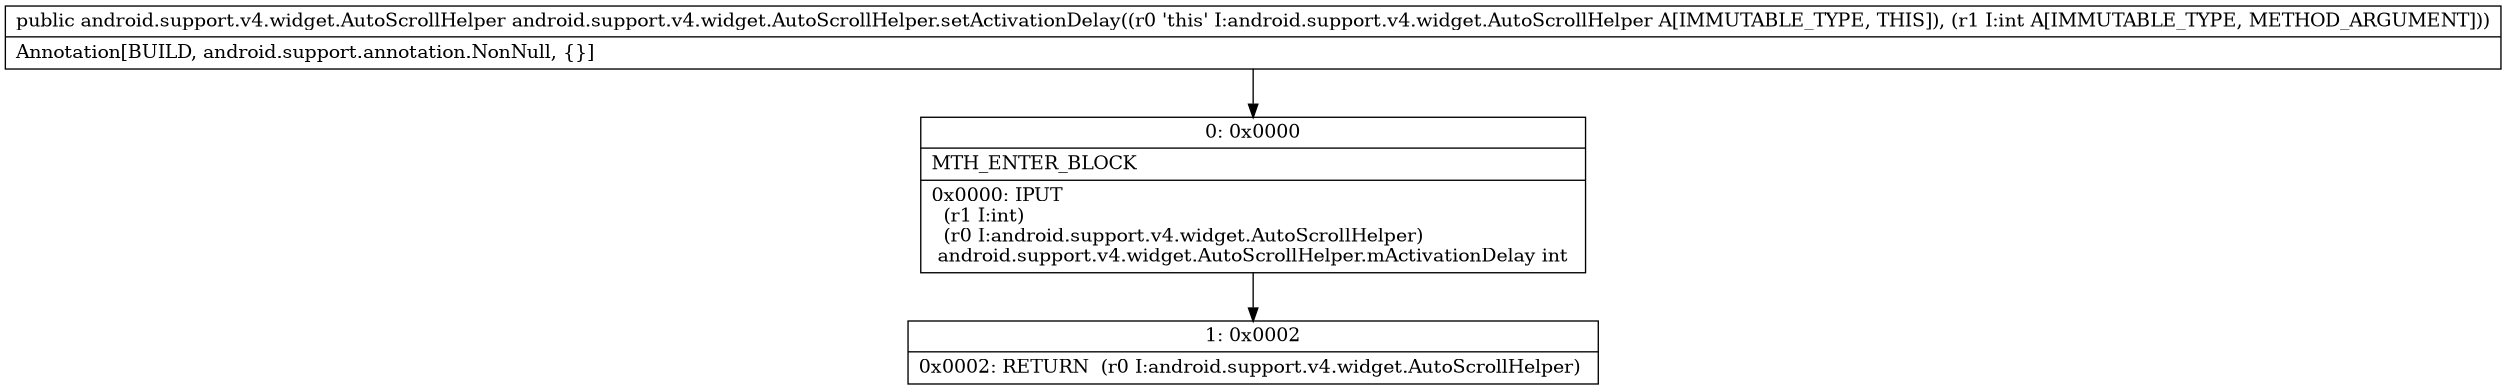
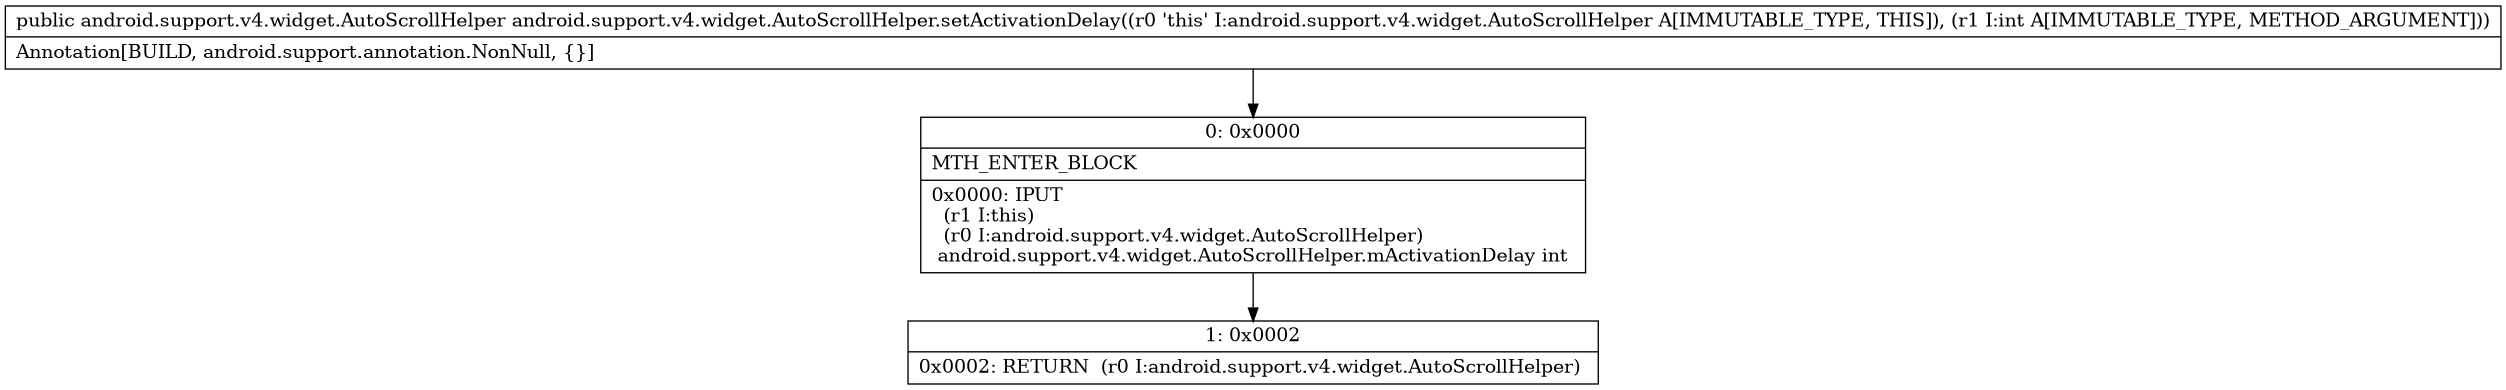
  digraph {
    node [shape=record]
-   n1 [label="{0\:\ 0x0000|MTH_ENTER_BLOCK\l|0x0000: IPUT  \l  (r1 I:int)\l  (r0 I:android.support.v4.widget.AutoScrollHelper)\l android.support.v4.widget.AutoScrollHelper.mActivationDelay int \l}"]
+   n1 [label="{0\:\ 0x0000|MTH_ENTER_BLOCK\l|0x0000: IPUT  \l  (r1 I:this)\l  (r0 I:android.support.v4.widget.AutoScrollHelper)\l android.support.v4.widget.AutoScrollHelper.mActivationDelay int \l}"]
    n2 [label="{1\:\ 0x0002|0x0002: RETURN  (r0 I:android.support.v4.widget.AutoScrollHelper) \l}"]
    n3 [label="{public android.support.v4.widget.AutoScrollHelper android.support.v4.widget.AutoScrollHelper.setActivationDelay((r0 'this' I:android.support.v4.widget.AutoScrollHelper A[IMMUTABLE_TYPE, THIS]), (r1 I:int A[IMMUTABLE_TYPE, METHOD_ARGUMENT]))  | Annotation[BUILD, android.support.annotation.NonNull, \{\}]\l}"]
    n1 -> n2
    n3 -> n1
  }
